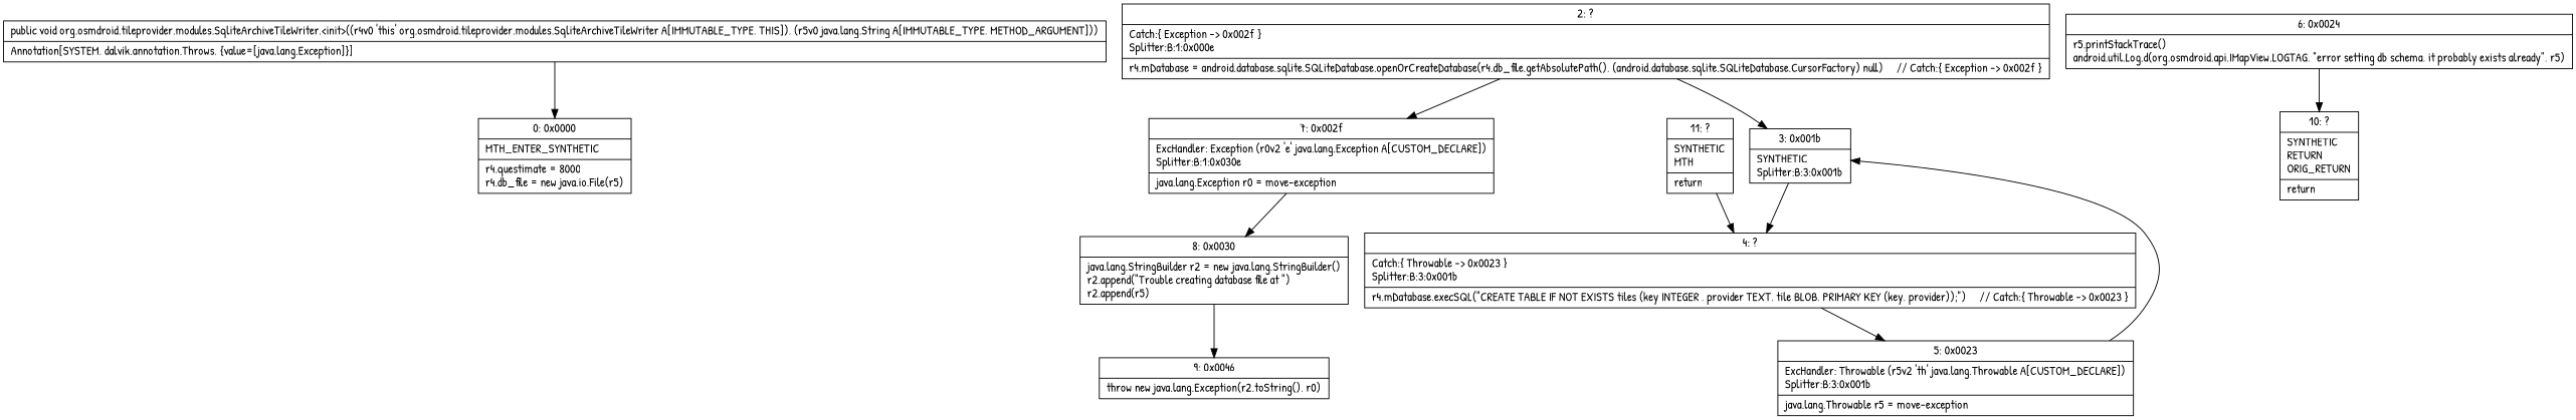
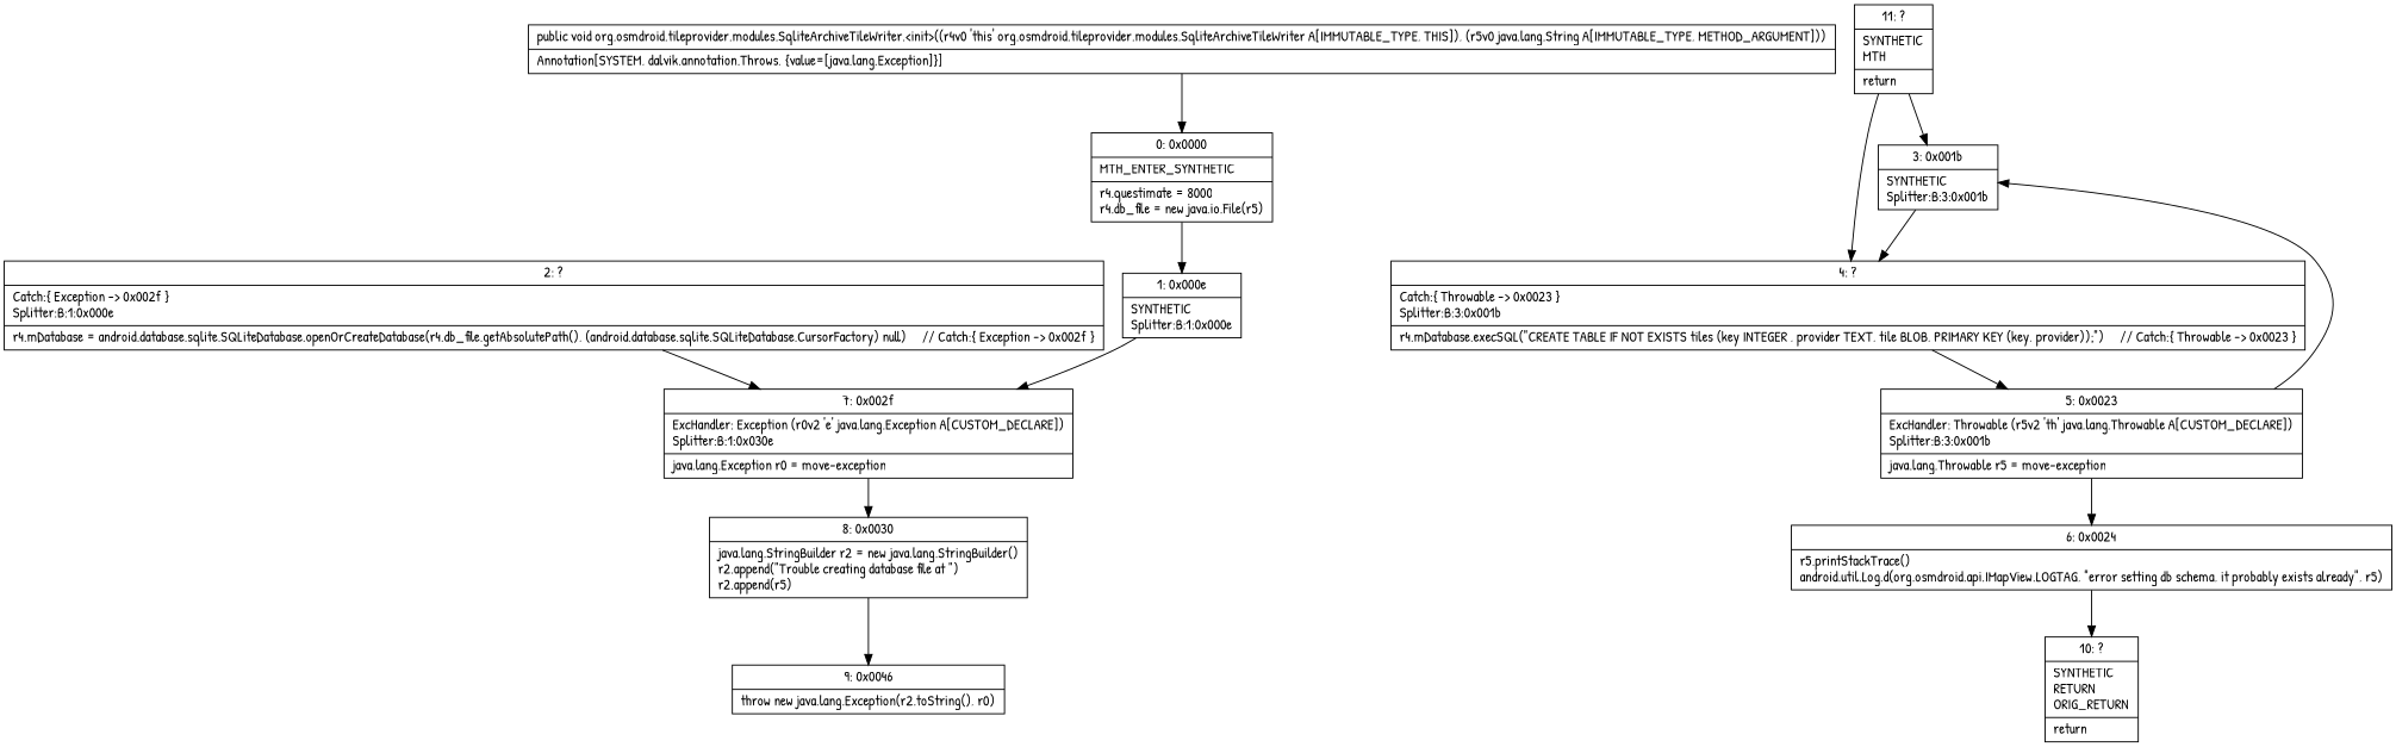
  digraph {
    fontname="Patrick Hand"
    node [fontname="Patrick Hand" shape=record]
    edge [fontname="Patrick Hand"]
    n1 [label="{0\:\ 0x0000|MTH_ENTER_SYNTHETIC\l|r4.questimate = 8000\lr4.db_file = new java.io.File(r5)\l}"]
+   n2 [label="{1\:\ 0x000e|SYNTHETIC\lSplitter:B:1:0x000e\l}"]
    n3 [label="{7\:\ 0x002f|ExcHandler: Exception (r0v2 'e' java.lang.Exception A[CUSTOM_DECLARE])\lSplitter:B:1:0x030e\l|java.lang.Exception r0 = move\-exception\l}"]
    n4 [label="{2\:\ ?|Catch:\{ Exception \-\> 0x002f \}\lSplitter:B:1:0x000e\l|r4.mDatabase = android.database.sqlite.SQLiteDatabase.openOrCreateDatabase(r4.db_file.getAbsolutePath(), (android.database.sqlite.SQLiteDatabase.CursorFactory) null)     \/\/ Catch:\{ Exception \-\> 0x002f \}\l}"]
    n5 [label="{3\:\ 0x001b|SYNTHETIC\lSplitter:B:3:0x001b\l}"]
    n6 [label="{8\:\ 0x0030|java.lang.StringBuilder r2 = new java.lang.StringBuilder()\lr2.append(\"Trouble creating database file at \")\lr2.append(r5)\l}"]
    n7 [label="{4\:\ ?|Catch:\{ Throwable \-\> 0x0023 \}\lSplitter:B:3:0x001b\l|r4.mDatabase.execSQL(\"CREATE TABLE IF NOT EXISTS tiles (key INTEGER , provider TEXT, tile BLOB, PRIMARY KEY (key, provider));\")     \/\/ Catch:\{ Throwable \-\> 0x0023 \}\l}"]
    n8 [label="{5\:\ 0x0023|ExcHandler: Throwable (r5v2 'th' java.lang.Throwable A[CUSTOM_DECLARE])\lSplitter:B:3:0x001b\l|java.lang.Throwable r5 = move\-exception\l}"]
    n9 [label="{6\:\ 0x0024|r5.printStackTrace()\landroid.util.Log.d(org.osmdroid.api.IMapView.LOGTAG, \"error setting db schema, it probably exists already\", r5)\l}"]
    n10 [label="{11\:\ ?|SYNTHETIC\lMTH\l|return\l}"]
    n11 [label="{10\:\ ?|SYNTHETIC\lRETURN\lORIG_RETURN\l|return\l}"]
    n12 [label="{9\:\ 0x0046|throw new java.lang.Exception(r2.toString(), r0)\l}"]
    n13 [label="{public void org.osmdroid.tileprovider.modules.SqliteArchiveTileWriter.\<init\>((r4v0 'this' org.osmdroid.tileprovider.modules.SqliteArchiveTileWriter A[IMMUTABLE_TYPE, THIS]), (r5v0 java.lang.String A[IMMUTABLE_TYPE, METHOD_ARGUMENT]))  | Annotation[SYSTEM, dalvik.annotation.Throws, \{value=[java.lang.Exception]\}]\l}"]
+   n1 -> n2
+   n2 -> n3
    n3 -> n6
    n4 -> n3
-   n4 -> n5
+   n10 -> n5
    n5 -> n7
    n6 -> n12
    n7 -> n8
    n8 -> n5
+   n8 -> n9
    n9 -> n11
    n10 -> n7
    n13 -> n1
  }
